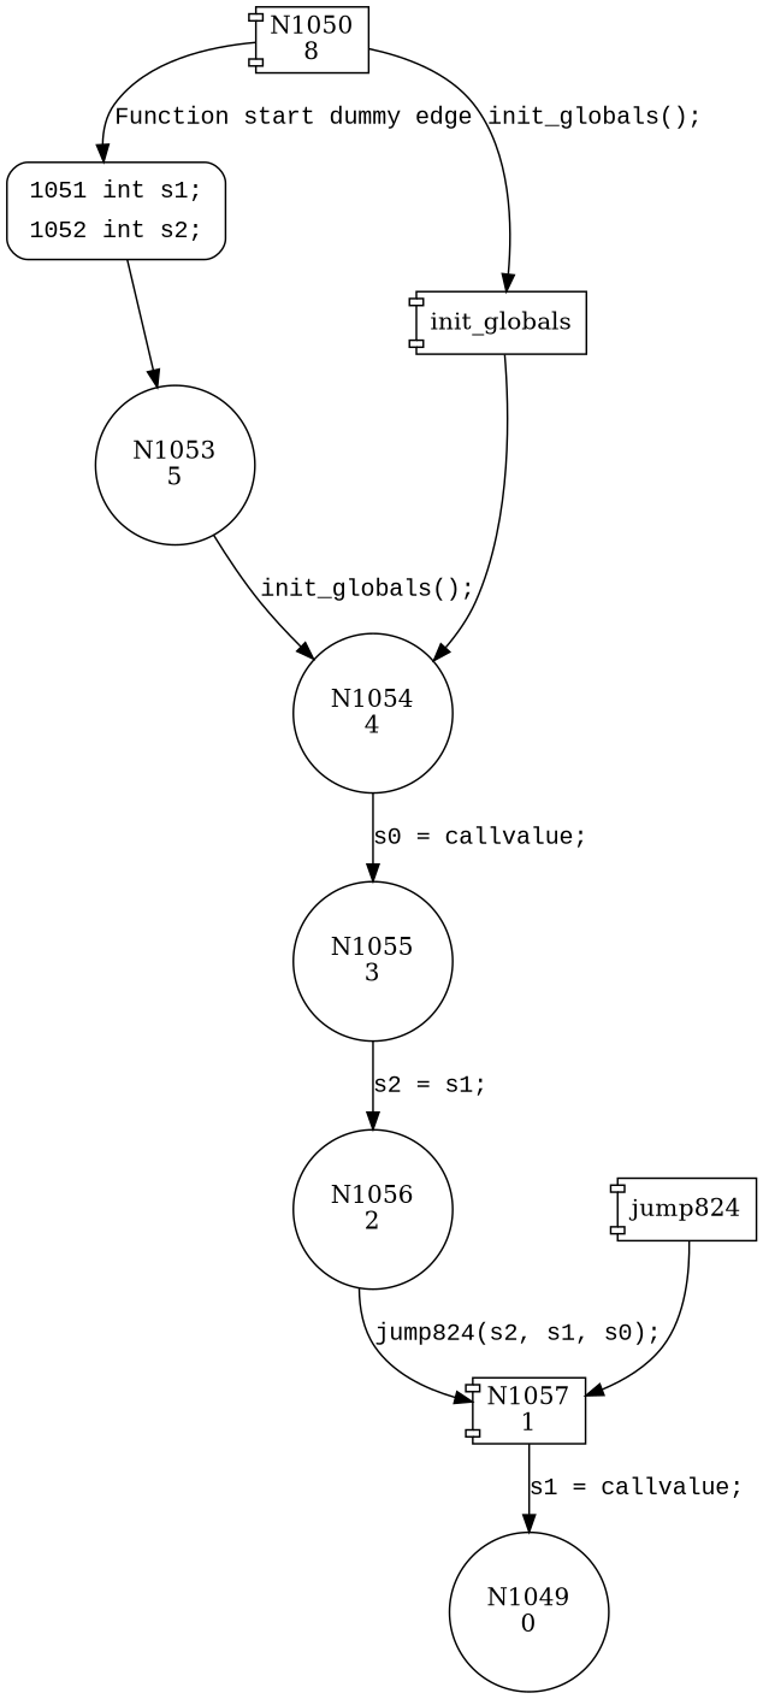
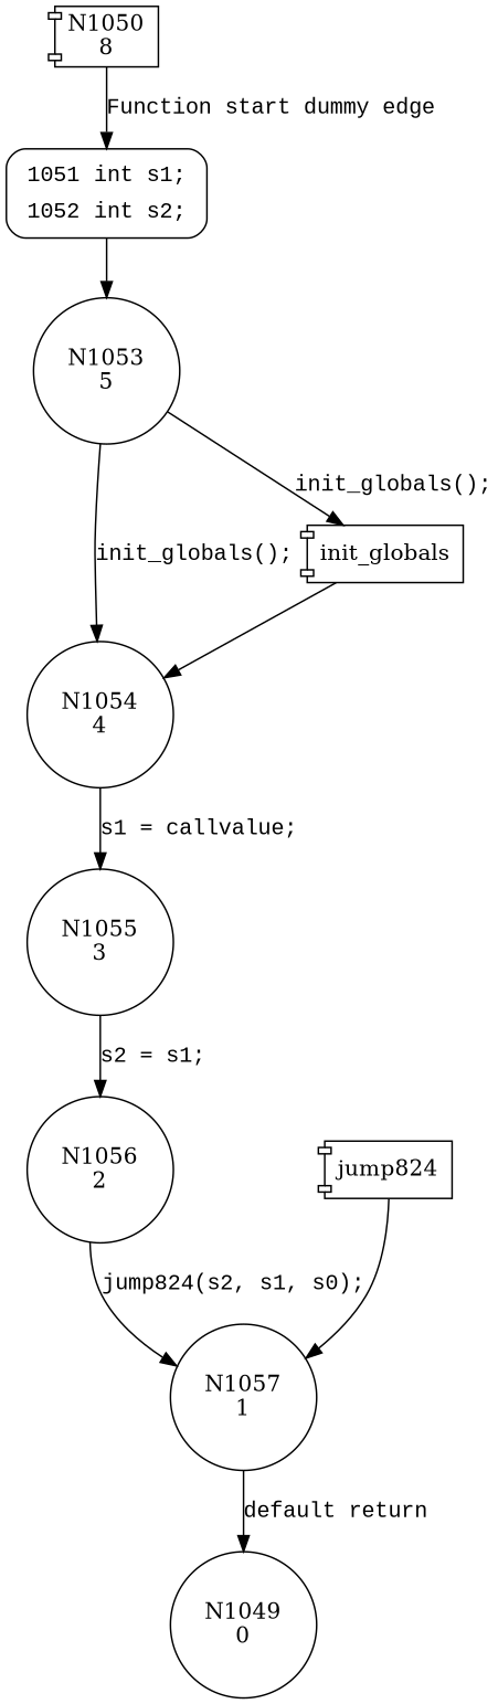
  digraph {
    node [shape=circle]
    edge [fontname="Courier New"]
    n1 [label="N1050\n8" shape=component]
    n2 [fillcolor=white fontname="Courier New" label=<<table border="0" cellborder="0" cellpadding="3" bgcolor="white"><tr><td align="right">1051</td><td align="left">int s1;</td></tr><tr><td align="right">1052</td><td align="left">int s2;</td></tr></table>> penwidth=1 shape=Mrecord style="filled,bold"]
    n3 [label="N1053\n5"]
    n4 [label="N1054\n4"]
    n5 [label=init_globals shape=component]
    n6 [label="N1055\n3"]
    n7 [label="N1056\n2"]
-   n8 [label="N1057\n1" shape=component]
+   n8 [label="N1057\n1"]
    n9 [label="N1049\n0"]
    n10 [label=jump824 shape=component]
    n1 -> n2 [label="Function start dummy edge"]
    n2 -> n3 [fontname=""]
    n3 -> n4 [label="init_globals();"]
-   n1 -> n5 [label="init_globals();"]
-   n4 -> n6 [label="s0 = callvalue;"]
+   n3 -> n5 [label="init_globals();"]
+   n4 -> n6 [label="s1 = callvalue;"]
    n5 -> n4
    n6 -> n7 [label="s2 = s1;"]
    n7 -> n8 [label="jump824(s2, s1, s0);"]
-   n8 -> n9 [label="s1 = callvalue;"]
+   n8 -> n9 [label="default return"]
    n10 -> n8
  }
